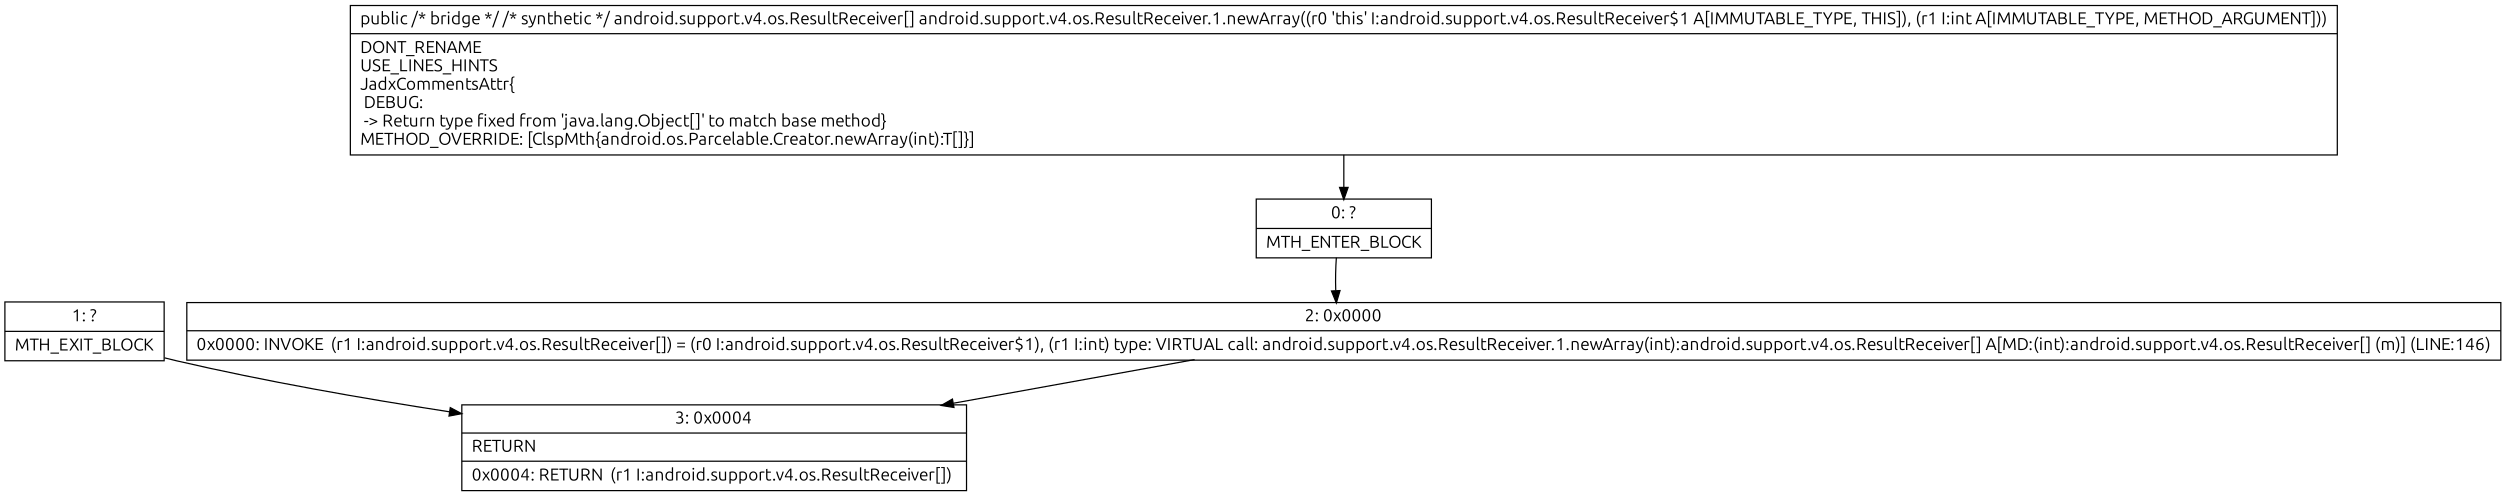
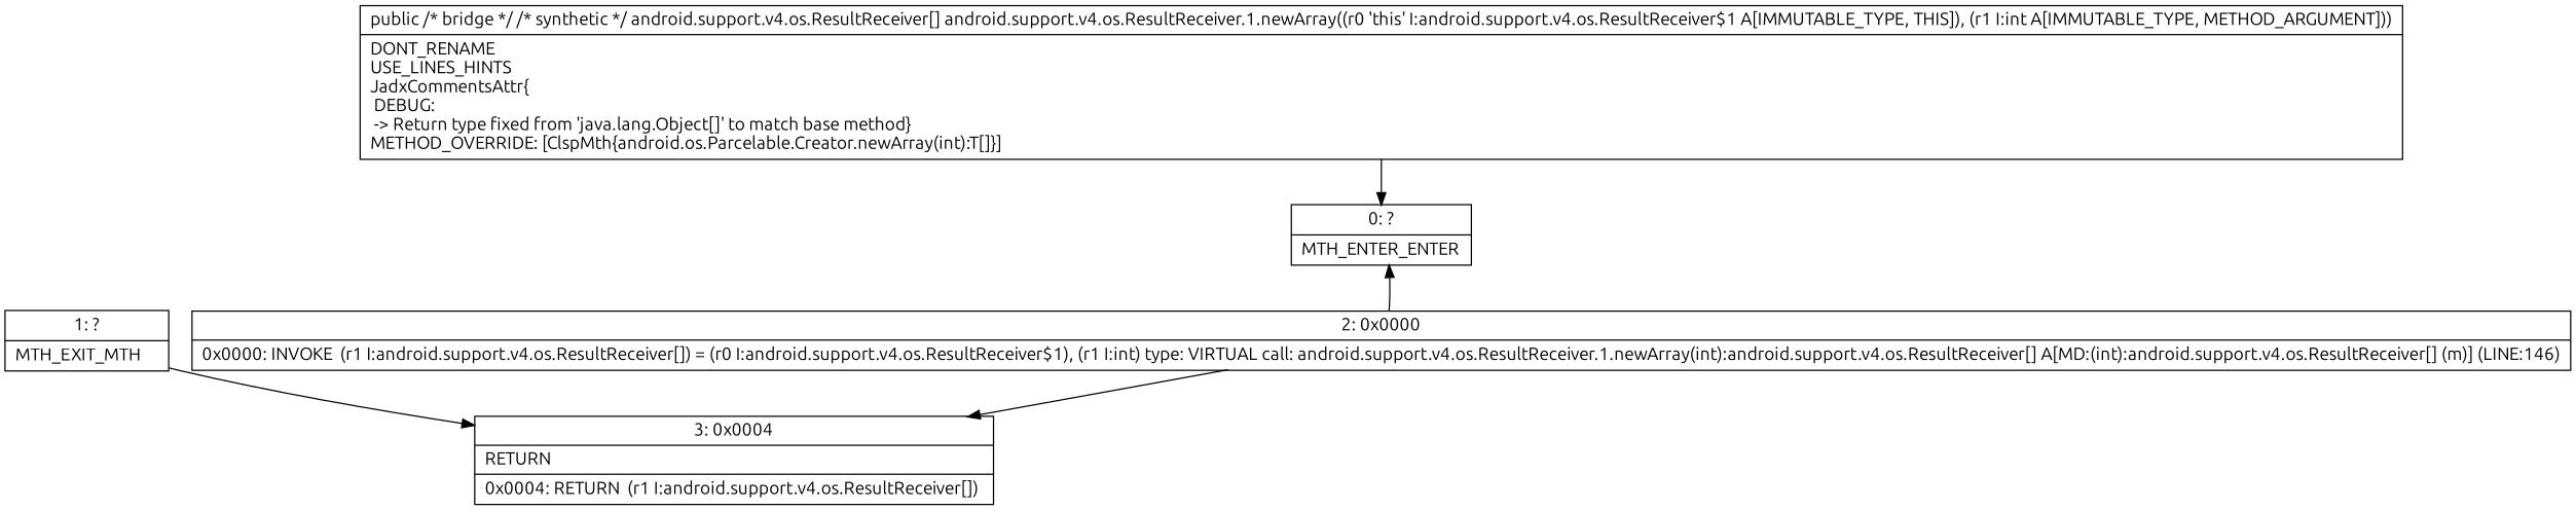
  digraph {
    fontname=Ubuntu
    node [fontname=Ubuntu shape=record]
    edge [fontname=Ubuntu]
-   n1 [label="{0\:\ ?|MTH_ENTER_BLOCK\l}"]
+   n1 [label="{0\:\ ?|MTH_ENTER_ENTER\l}"]
    n2 [label="{2\:\ 0x0000|0x0000: INVOKE  (r1 I:android.support.v4.os.ResultReceiver[]) = (r0 I:android.support.v4.os.ResultReceiver$1), (r1 I:int) type: VIRTUAL call: android.support.v4.os.ResultReceiver.1.newArray(int):android.support.v4.os.ResultReceiver[] A[MD:(int):android.support.v4.os.ResultReceiver[] (m)] (LINE:146)\l}"]
    n3 [label="{3\:\ 0x0004|RETURN\l|0x0004: RETURN  (r1 I:android.support.v4.os.ResultReceiver[]) \l}"]
-   n4 [label="{1\:\ ?|MTH_EXIT_BLOCK\l}"]
+   n4 [label="{1\:\ ?|MTH_EXIT_MTH\l}"]
    n5 [label="{public \/* bridge *\/ \/* synthetic *\/ android.support.v4.os.ResultReceiver[] android.support.v4.os.ResultReceiver.1.newArray((r0 'this' I:android.support.v4.os.ResultReceiver$1 A[IMMUTABLE_TYPE, THIS]), (r1 I:int A[IMMUTABLE_TYPE, METHOD_ARGUMENT]))  | DONT_RENAME\lUSE_LINES_HINTS\lJadxCommentsAttr\{\l DEBUG: \l \-\> Return type fixed from 'java.lang.Object[]' to match base method\}\lMETHOD_OVERRIDE: [ClspMth\{android.os.Parcelable.Creator.newArray(int):T[]\}]\l}"]
-   n1 -> n2
+   n2 -> n1
    n2 -> n3
    n4 -> n3
    n5 -> n1
  }
